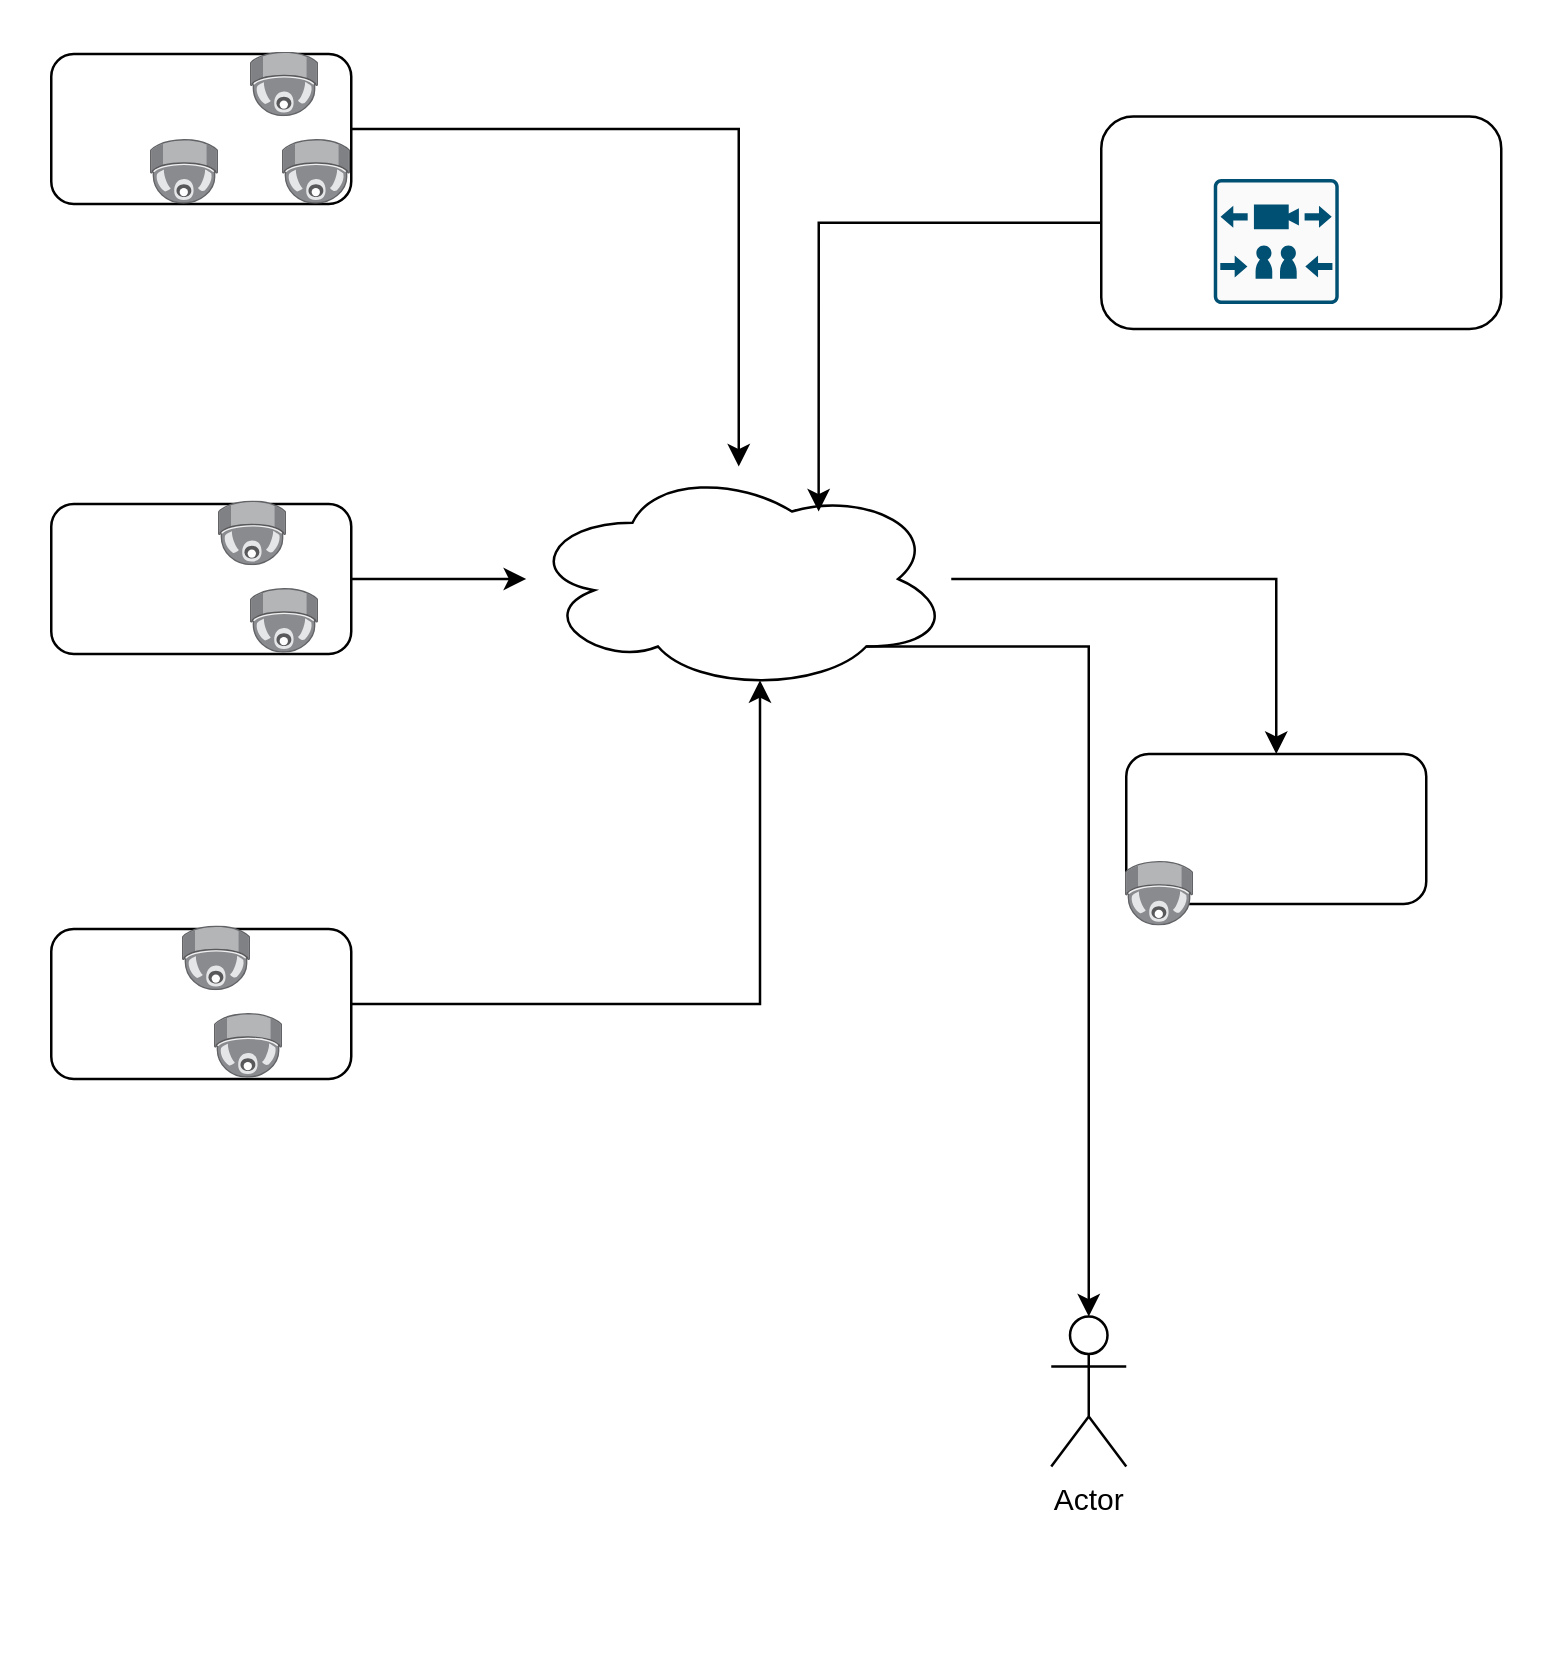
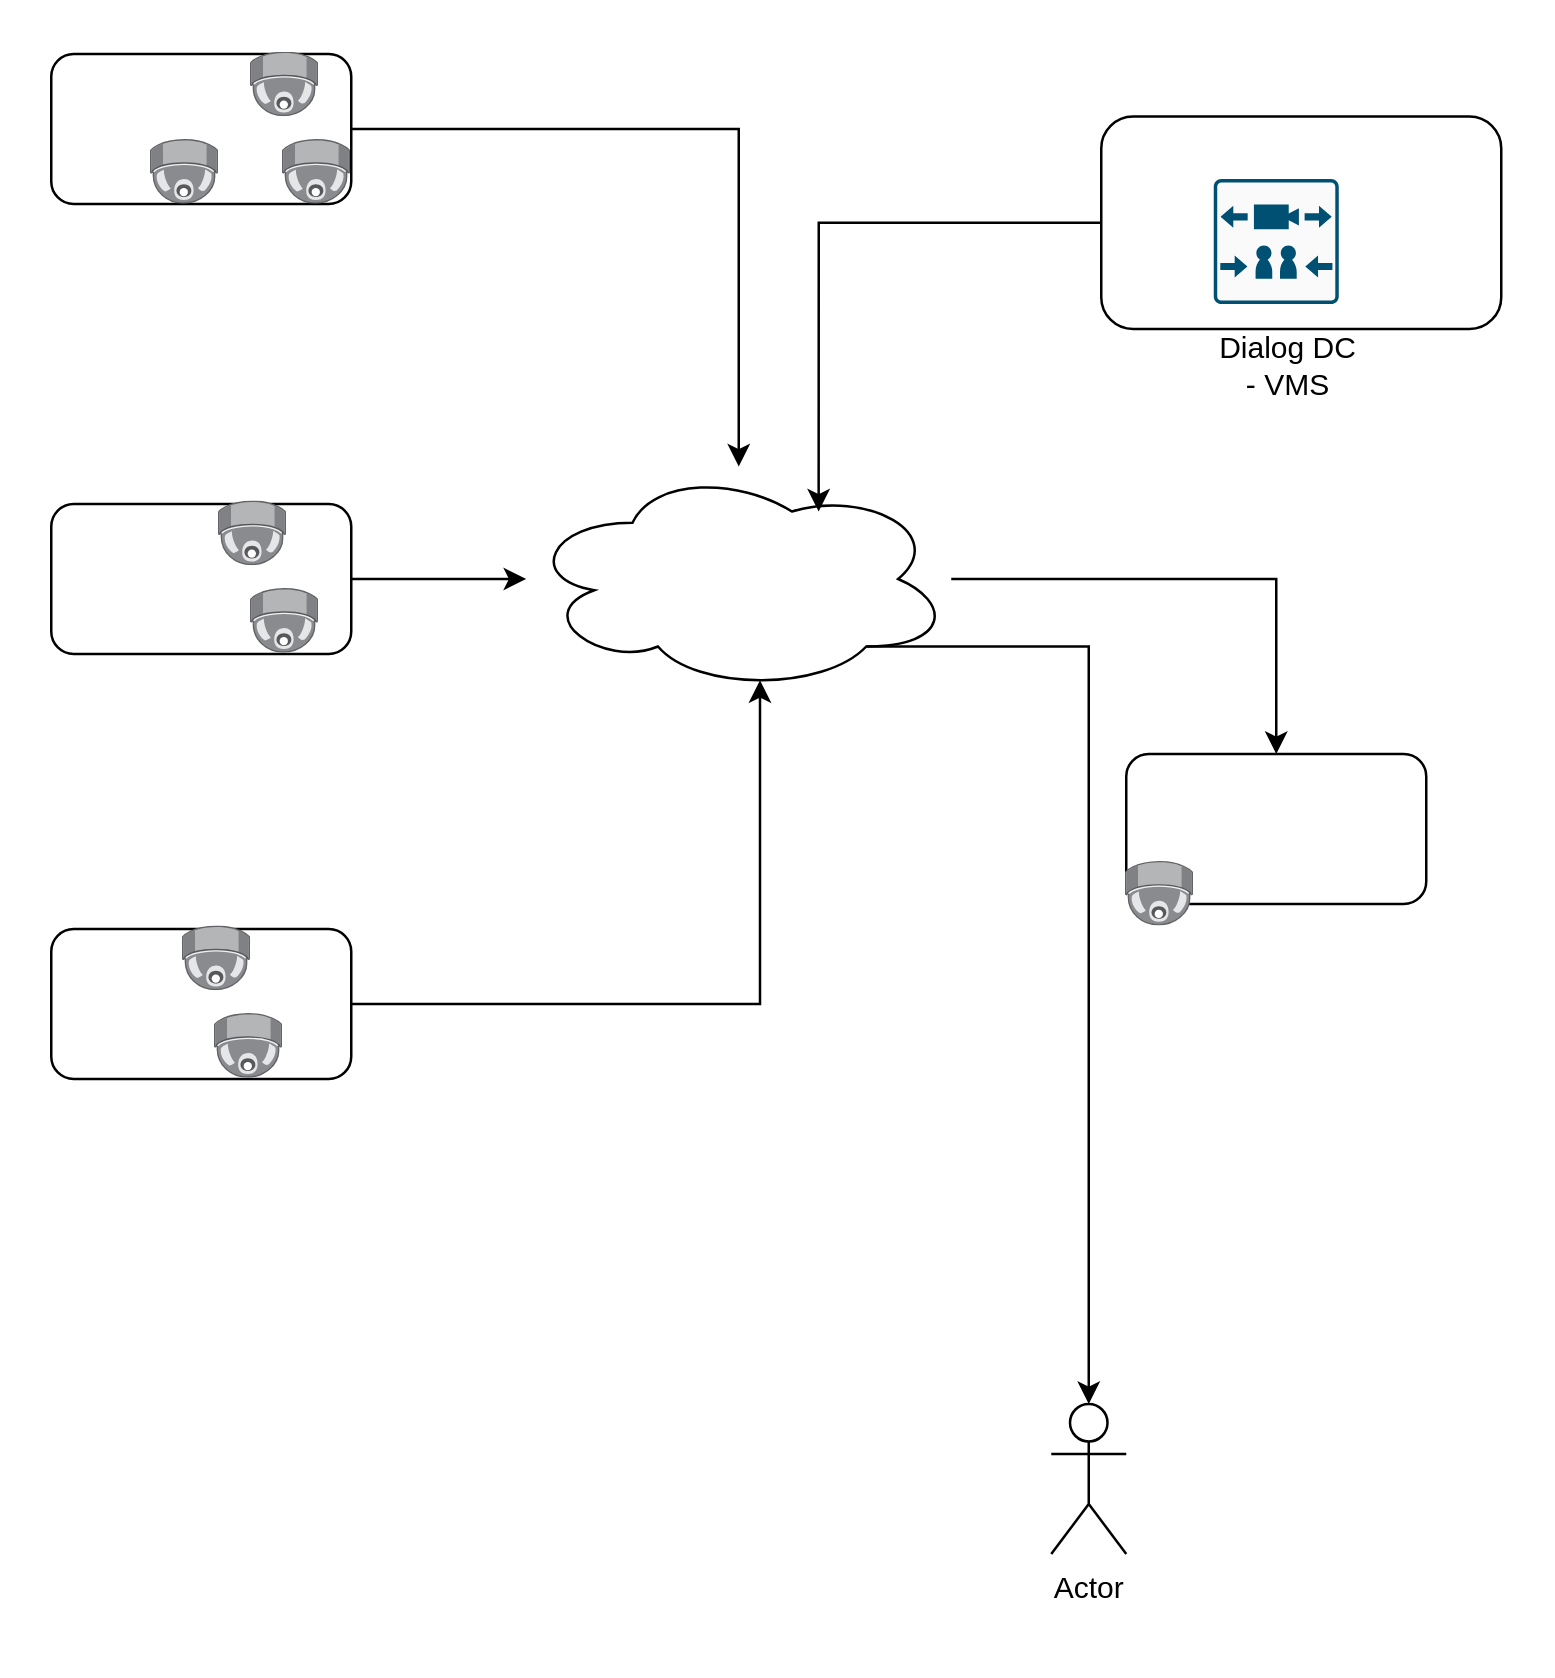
  <mxCell id="0" />
  <mxCell id="1" parent="0" />
  <mxCell id="2" style="edgeStyle=orthogonalEdgeStyle;rounded=0;orthogonalLoop=1;jettySize=auto;html=1;" parent="1" source="3" target="8" edge="1"><mxGeometry relative="1" as="geometry" /></mxCell>
  <mxCell id="3" value="" style="rounded=1;whiteSpace=wrap;html=1;" parent="1" vertex="1"><mxGeometry x="20" y="21" width="120" height="60" as="geometry" /></mxCell>
  <mxCell id="4" style="edgeStyle=orthogonalEdgeStyle;rounded=0;orthogonalLoop=1;jettySize=auto;html=1;" parent="1" source="5" target="8" edge="1"><mxGeometry relative="1" as="geometry" /></mxCell>
  <mxCell id="5" value="" style="rounded=1;whiteSpace=wrap;html=1;" parent="1" vertex="1"><mxGeometry x="20" y="201" width="120" height="60" as="geometry" /></mxCell>
  <mxCell id="6" value="" style="rounded=1;whiteSpace=wrap;html=1;" parent="1" vertex="1"><mxGeometry x="20" y="371" width="120" height="60" as="geometry" /></mxCell>
  <mxCell id="7" style="edgeStyle=orthogonalEdgeStyle;rounded=0;orthogonalLoop=1;jettySize=auto;html=1;" edge="1" parent="1" source="8" target="9"><mxGeometry relative="1" as="geometry" /></mxCell>
  <mxCell id="8" value="" style="ellipse;shape=cloud;whiteSpace=wrap;html=1;" parent="1" vertex="1"><mxGeometry x="210" y="186" width="170" height="90" as="geometry" /></mxCell>
  <mxCell id="9" value="" style="rounded=1;whiteSpace=wrap;html=1;" parent="1" vertex="1"><mxGeometry x="450" y="301" width="120" height="60" as="geometry" /></mxCell>
  <mxCell id="10" style="edgeStyle=orthogonalEdgeStyle;rounded=0;orthogonalLoop=1;jettySize=auto;html=1;entryX=0.55;entryY=0.95;entryDx=0;entryDy=0;entryPerimeter=0;" parent="1" source="6" target="8" edge="1"><mxGeometry relative="1" as="geometry" /></mxCell>
  <mxCell id="11" value="" style="image;points=[];aspect=fixed;html=1;align=center;shadow=0;dashed=0;image=img/lib/allied_telesis/security/Surveillance_Camera_Ceiling.svg;" vertex="1" parent="1"><mxGeometry x="100" y="20.52" width="27.2" height="25.88" as="geometry" /></mxCell>
  <mxCell id="12" value="" style="image;points=[];aspect=fixed;html=1;align=center;shadow=0;dashed=0;image=img/lib/allied_telesis/security/Surveillance_Camera_Ceiling.svg;" vertex="1" parent="1"><mxGeometry x="60" y="55.52" width="27.2" height="25.88" as="geometry" /></mxCell>
  <mxCell id="13" value="" style="image;points=[];aspect=fixed;html=1;align=center;shadow=0;dashed=0;image=img/lib/allied_telesis/security/Surveillance_Camera_Ceiling.svg;" vertex="1" parent="1"><mxGeometry x="112.8" y="55.52" width="27.2" height="25.88" as="geometry" /></mxCell>
  <mxCell id="14" value="" style="image;points=[];aspect=fixed;html=1;align=center;shadow=0;dashed=0;image=img/lib/allied_telesis/security/Surveillance_Camera_Ceiling.svg;" vertex="1" parent="1"><mxGeometry x="87.2" y="200.12" width="27.2" height="25.88" as="geometry" /></mxCell>
  <mxCell id="15" value="" style="image;points=[];aspect=fixed;html=1;align=center;shadow=0;dashed=0;image=img/lib/allied_telesis/security/Surveillance_Camera_Ceiling.svg;" vertex="1" parent="1"><mxGeometry x="100" y="235.12" width="27.2" height="25.88" as="geometry" /></mxCell>
  <mxCell id="16" value="" style="image;points=[];aspect=fixed;html=1;align=center;shadow=0;dashed=0;image=img/lib/allied_telesis/security/Surveillance_Camera_Ceiling.svg;" vertex="1" parent="1"><mxGeometry x="72.8" y="370.12" width="27.2" height="25.88" as="geometry" /></mxCell>
  <mxCell id="17" value="" style="image;points=[];aspect=fixed;html=1;align=center;shadow=0;dashed=0;image=img/lib/allied_telesis/security/Surveillance_Camera_Ceiling.svg;" vertex="1" parent="1"><mxGeometry x="85.6" y="405.12" width="27.2" height="25.88" as="geometry" /></mxCell>
  <mxCell id="18" value="" style="image;points=[];aspect=fixed;html=1;align=center;shadow=0;dashed=0;image=img/lib/allied_telesis/security/Surveillance_Camera_Ceiling.svg;" vertex="1" parent="1"><mxGeometry x="450" y="344.24" width="27.2" height="25.88" as="geometry" /></mxCell>
  <mxCell id="19" value="" style="rounded=1;whiteSpace=wrap;html=1;" vertex="1" parent="1"><mxGeometry x="440" y="46" width="160" height="85" as="geometry" /></mxCell>
  <mxCell id="20" value="" style="sketch=0;points=[[0.015,0.015,0],[0.985,0.015,0],[0.985,0.985,0],[0.015,0.985,0],[0.25,0,0],[0.5,0,0],[0.75,0,0],[1,0.25,0],[1,0.5,0],[1,0.75,0],[0.75,1,0],[0.5,1,0],[0.25,1,0],[0,0.75,0],[0,0.5,0],[0,0.25,0]];verticalLabelPosition=bottom;html=1;verticalAlign=top;aspect=fixed;align=center;pointerEvents=1;shape=mxgraph.cisco19.rect;prIcon=video_call_server;fillColor=#FAFAFA;strokeColor=#005073;" vertex="1" parent="1"><mxGeometry x="485" y="71" width="50" height="50" as="geometry" /></mxCell>
  <mxCell id="21" style="edgeStyle=orthogonalEdgeStyle;rounded=0;orthogonalLoop=1;jettySize=auto;html=1;entryX=0.688;entryY=0.2;entryDx=0;entryDy=0;entryPerimeter=0;" edge="1" parent="1" source="19" target="8"><mxGeometry relative="1" as="geometry" /></mxCell>
+ <mxCell id="22" value="Dialog DC - VMS" style="text;html=1;strokeColor=none;fillColor=none;align=center;verticalAlign=middle;whiteSpace=wrap;rounded=0;" vertex="1" parent="1"><mxGeometry x="485" y="131" width="60" height="30" as="geometry" /></mxCell>
  <mxCell id="23" value="" style="shape=image;html=1;verticalAlign=top;verticalLabelPosition=bottom;labelBackgroundColor=#ffffff;imageAspect=0;aspect=fixed;image=https://cdn0.iconfinder.com/data/icons/devices-42/512/Normal_LCD-128.png" vertex="1" parent="1"><mxGeometry x="530" y="301" width="69.12" height="69.12" as="geometry" /></mxCell>
- <mxCell id="24" value="Actor" style="shape=umlActor;verticalLabelPosition=bottom;verticalAlign=top;html=1;outlineConnect=0;" vertex="1" parent="1"><mxGeometry x="420" y="526" width="30" height="60" as="geometry" /></mxCell>
+ <mxCell id="24" value="Actor" style="shape=umlActor;verticalLabelPosition=bottom;verticalAlign=top;html=1;outlineConnect=0;" vertex="1" parent="1"><mxGeometry x="420" y="561" width="30" height="60" as="geometry" /></mxCell>
  <mxCell id="25" style="edgeStyle=orthogonalEdgeStyle;rounded=0;orthogonalLoop=1;jettySize=auto;html=1;exitX=0.8;exitY=0.8;exitDx=0;exitDy=0;exitPerimeter=0;entryX=0.5;entryY=0;entryDx=0;entryDy=0;entryPerimeter=0;" edge="1" parent="1" source="8" target="24"><mxGeometry relative="1" as="geometry" /></mxCell>
  <mxCell id="26" value="" style="shape=image;html=1;verticalAlign=top;verticalLabelPosition=bottom;labelBackgroundColor=#ffffff;imageAspect=0;aspect=fixed;image=https://cdn4.iconfinder.com/data/icons/essential-app-1/16/mobile-phone-smart-screen-128.png" vertex="1" parent="1"><mxGeometry x="470" y="601" width="48" height="48" as="geometry" /></mxCell>
  <mxCell id="27" value="" style="shape=image;html=1;verticalAlign=top;verticalLabelPosition=bottom;labelBackgroundColor=#ffffff;imageAspect=0;aspect=fixed;image=https://cdn0.iconfinder.com/data/icons/devices-42/512/Normal_LCD-128.png" vertex="1" parent="1"><mxGeometry x="475" y="551" width="50" height="50" as="geometry" /></mxCell>
